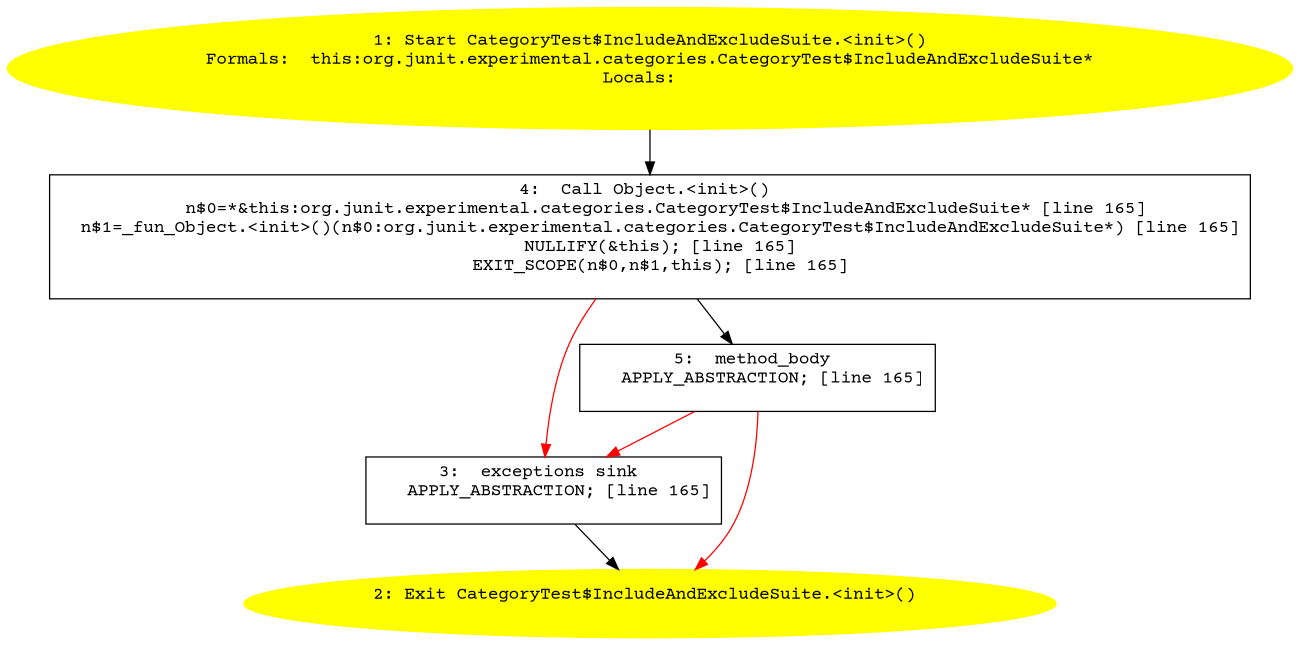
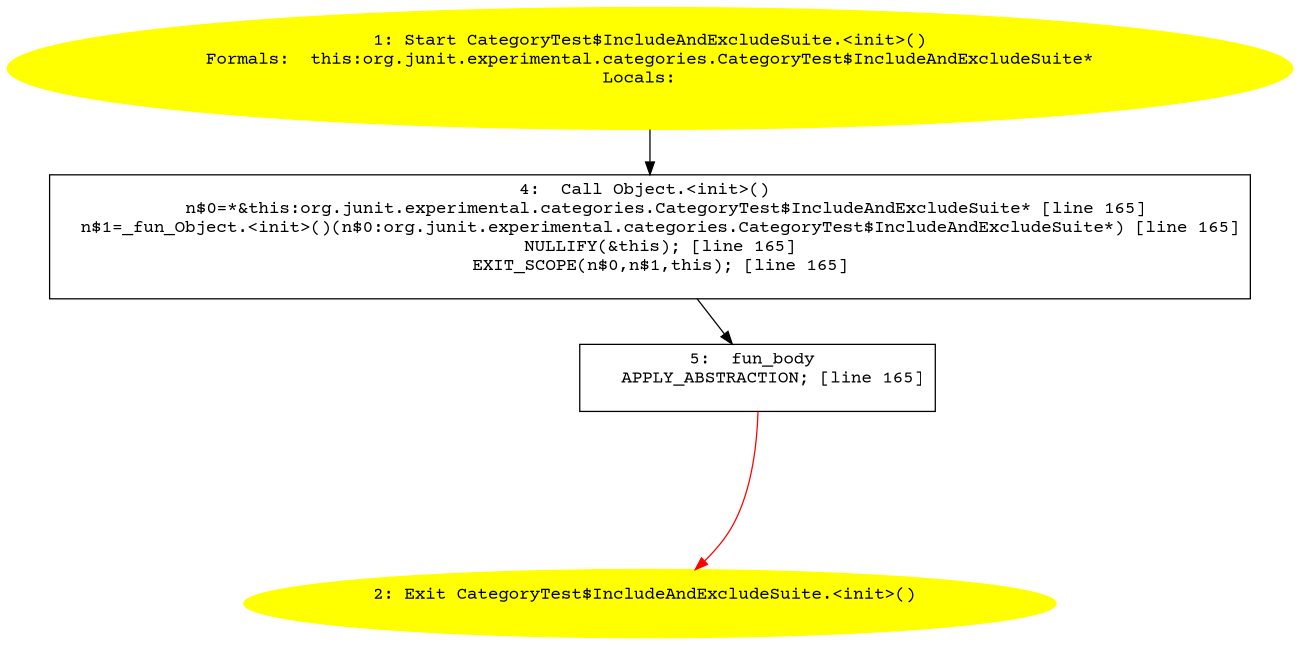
  digraph {
    fontname="Courier Prime"
    node [fontname="Courier Prime" shape=box]
    edge [fontname="Courier Prime"]
    n1 [color=yellow label="1: Start CategoryTest$IncludeAndExcludeSuite.<init>()\nFormals:  this:org.junit.experimental.categories.CategoryTest$IncludeAndExcludeSuite*\nLocals:  \n  " style=filled shape=""]
    n2 [label="4:  Call Object.<init>() \n   n$0=*&this:org.junit.experimental.categories.CategoryTest$IncludeAndExcludeSuite* [line 165]\n  n$1=_fun_Object.<init>()(n$0:org.junit.experimental.categories.CategoryTest$IncludeAndExcludeSuite*) [line 165]\n  NULLIFY(&this); [line 165]\n  EXIT_SCOPE(n$0,n$1,this); [line 165]\n "]
-   n3 [label="3:  exceptions sink \n   APPLY_ABSTRACTION; [line 165]\n "]
-   n4 [label="5:  method_body \n   APPLY_ABSTRACTION; [line 165]\n "]
+   n4 [label="5:  fun_body \n   APPLY_ABSTRACTION; [line 165]\n "]
    n5 [color=yellow label="2: Exit CategoryTest$IncludeAndExcludeSuite.<init>() \n  " style=filled shape=""]
    n1 -> n2
-   n2 -> n3 [color=red]
    n2 -> n4
-   n3 -> n5
-   n4 -> n3 [color=red]
    n4 -> n5 [color=red]
  }
